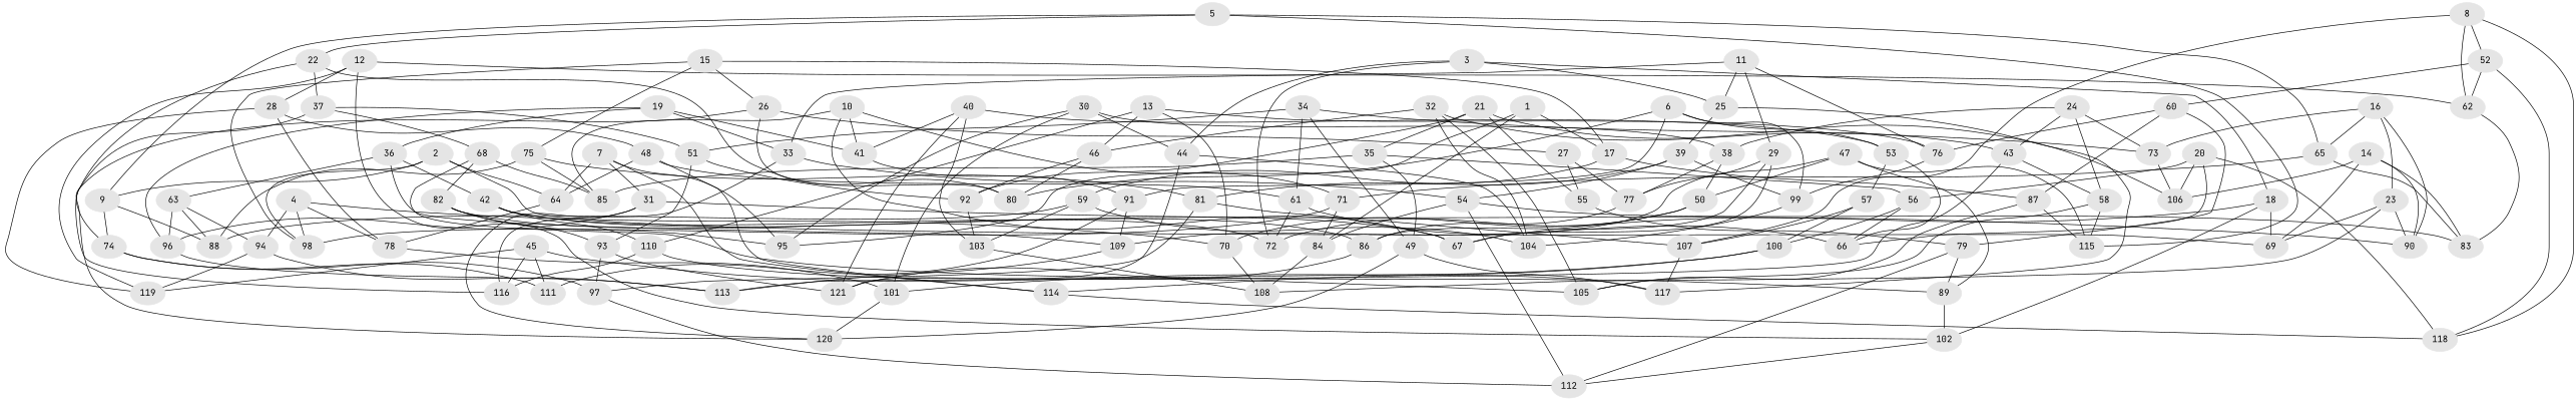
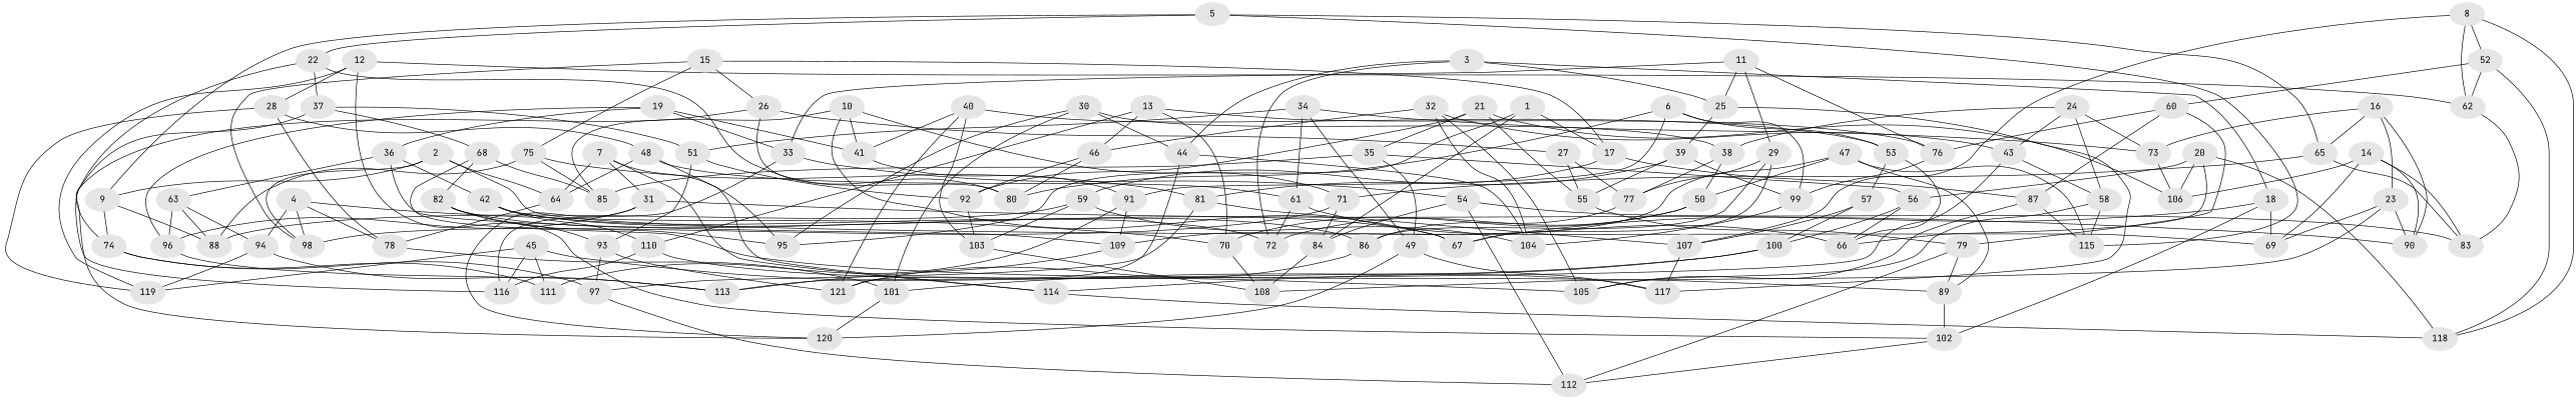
  graph {
    fontname="JetBrains Mono"
    node [color=gray90 fontname="JetBrains Mono" style=filled]
    edge [fontname="JetBrains Mono"]
    1
    17
    84
    95
    59
    87
    108
    2
    9
    64
    69
    98
    74
    88
    78
    3
    18
    25
    44
    72
    67
    102
    39
    117
    104
    121
    4
    70
    94
    101
    119
    113
    5
    22
    65
    115
    80
    37
    71
    83
    6
    53
    91
    99
    66
    57
    111
    109
    7
    31
    114
    90
    96
    120
    118
    8
    52
    62
    107
    60
    97
    10
    41
    85
    11
    29
    33
    76
    77
    86
    54
    116
    12
    28
    48
    112
    13
    46
    110
    92
    14
    106
    15
    26
    75
    27
    81
    16
    23
    73
    103
    105
    19
    36
    42
    63
    20
    56
    100
    21
    35
    55
    49
    79
    51
    68
    24
    38
    43
    58
    50
    61
    30
    32
    34
    93
    89
    82
    40
    45
    47
    1 -- 17
    1 -- 84
    1 -- 95
    17 -- 59
    17 -- 87
    84 -- 108
    59 -- 88
    59 -- 104
    59 -- 103
    87 -- 115
    87 -- 105
    2 -- 9
    2 -- 64
    2 -- 69
    2 -- 98
    9 -- 74
    9 -- 88
    64 -- 78
    74 -- 111
    74 -- 97
    78 -- 101
    3 -- 18
    3 -- 25
    3 -- 44
    3 -- 72
    18 -- 69
    18 -- 67
    18 -- 102
    25 -- 39
    25 -- 117
    44 -- 104
    44 -- 121
    102 -- 112
    39 -- 99
    39 -- 81
-   39 -- 54
+   39 -- 55
    4 -- 98
    4 -- 78
    4 -- 70
    4 -- 94
    70 -- 108
    94 -- 119
    94 -- 113
    101 -- 120
    5 -- 9
    5 -- 22
    5 -- 65
    5 -- 115
    22 -- 74
    22 -- 80
    22 -- 37
    65 -- 71
    65 -- 83
    37 -- 116
    37 -- 51
    37 -- 68
    71 -- 84
    71 -- 98
    6 -- 80
    6 -- 53
    6 -- 91
    6 -- 99
    53 -- 66
    53 -- 57
    91 -- 111
    91 -- 109
    99 -- 104
    57 -- 107
    57 -- 100
    109 -- 113
    7 -- 95
    7 -- 64
    7 -- 31
    7 -- 114
    31 -- 90
    31 -- 96
    31 -- 120
    114 -- 118
    96 -- 113
    8 -- 118
    8 -- 52
    8 -- 62
    8 -- 107
    52 -- 118
    52 -- 62
    52 -- 60
    62 -- 83
    107 -- 117
    60 -- 87
    60 -- 76
    60 -- 79
    97 -- 112
    10 -- 67
    10 -- 71
    10 -- 41
    10 -- 85
    41 -- 91
    11 -- 25
    11 -- 29
    11 -- 33
    11 -- 76
    29 -- 67
    29 -- 77
    29 -- 86
    33 -- 54
    33 -- 116
    76 -- 99
    77 -- 86
    86 -- 121
    54 -- 84
    54 -- 83
    54 -- 112
    12 -- 102
    12 -- 119
    12 -- 62
    12 -- 28
    28 -- 78
    28 -- 119
    28 -- 48
    48 -- 64
    48 -- 114
    48 -- 61
    13 -- 70
    13 -- 76
    13 -- 46
    13 -- 110
    46 -- 80
    46 -- 92
    110 -- 117
    110 -- 116
    92 -- 103
    14 -- 69
    14 -- 83
    14 -- 90
    14 -- 106
    15 -- 17
    15 -- 98
    15 -- 26
    15 -- 75
    26 -- 80
    26 -- 120
    26 -- 27
    75 -- 88
    75 -- 85
    75 -- 81
    27 -- 77
    27 -- 55
    81 -- 107
    81 -- 97
    16 -- 65
    16 -- 90
    16 -- 23
    16 -- 73
    23 -- 108
    23 -- 69
    23 -- 90
    73 -- 106
    103 -- 108
    19 -- 96
    19 -- 41
    19 -- 33
    19 -- 36
    36 -- 109
    36 -- 42
    36 -- 63
    42 -- 72
    42 -- 67
    42 -- 110
    63 -- 88
    63 -- 94
    63 -- 96
    20 -- 66
    20 -- 118
    20 -- 106
    20 -- 56
    56 -- 66
    56 -- 100
    100 -- 101
    100 -- 114
    21 -- 92
    21 -- 106
    21 -- 35
    21 -- 55
    35 -- 85
    35 -- 56
    35 -- 49
    55 -- 79
    49 -- 117
    49 -- 120
    79 -- 112
    79 -- 89
    51 -- 92
    51 -- 93
    68 -- 85
    68 -- 89
    68 -- 82
    24 -- 73
    24 -- 38
    24 -- 43
    24 -- 58
    38 -- 77
    38 -- 50
    43 -- 113
    43 -- 58
    58 -- 115
    58 -- 105
    50 -- 72
    50 -- 70
    61 -- 72
    61 -- 66
    30 -- 95
    30 -- 44
    30 -- 101
    30 -- 38
    32 -- 104
    32 -- 46
    32 -- 105
    32 -- 43
    34 -- 73
    34 -- 49
    34 -- 51
    34 -- 61
    93 -- 121
    93 -- 97
    89 -- 102
    82 -- 95
    82 -- 86
    82 -- 93
    40 -- 121
    40 -- 53
    40 -- 41
    40 -- 103
    45 -- 119
    45 -- 111
    45 -- 116
    45 -- 105
    47 -- 115
    47 -- 109
    47 -- 50
    47 -- 89
  }
